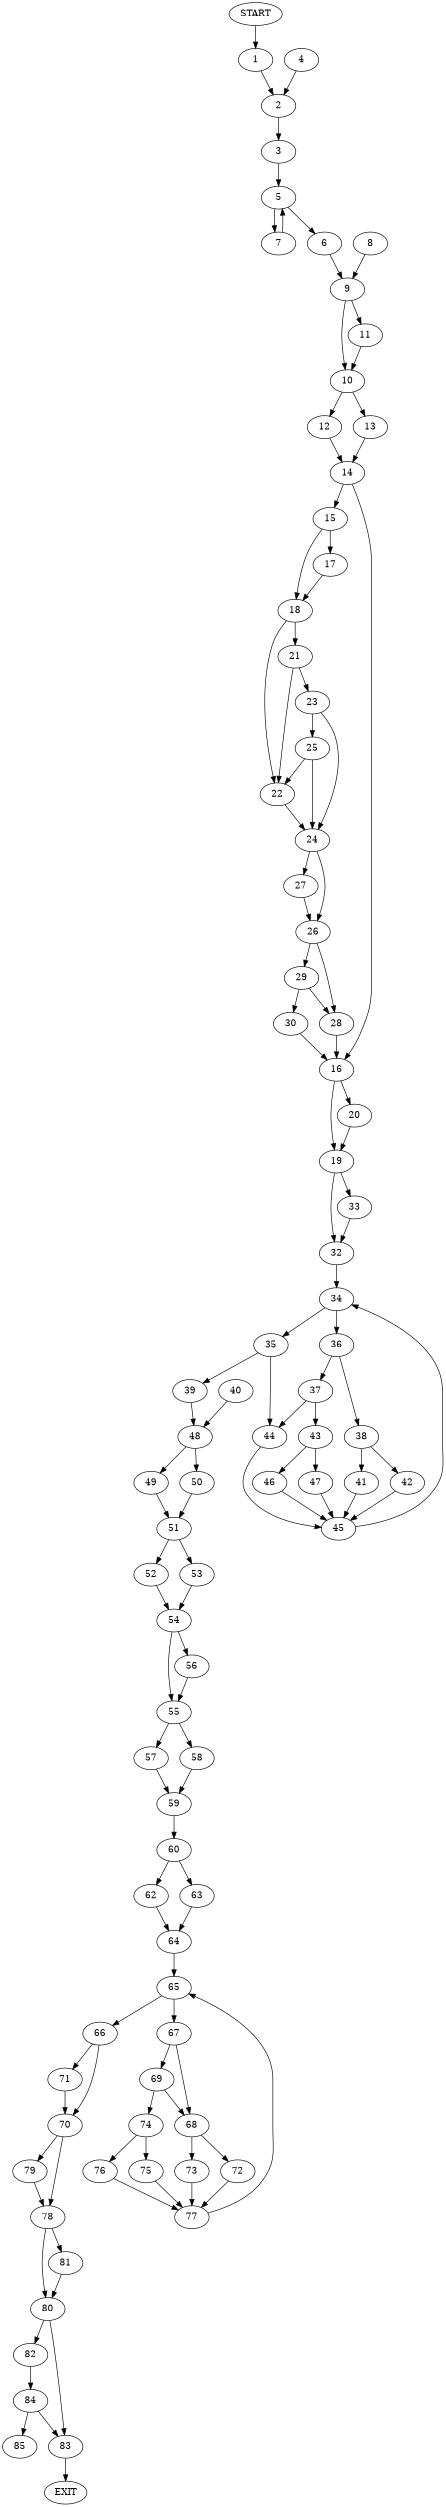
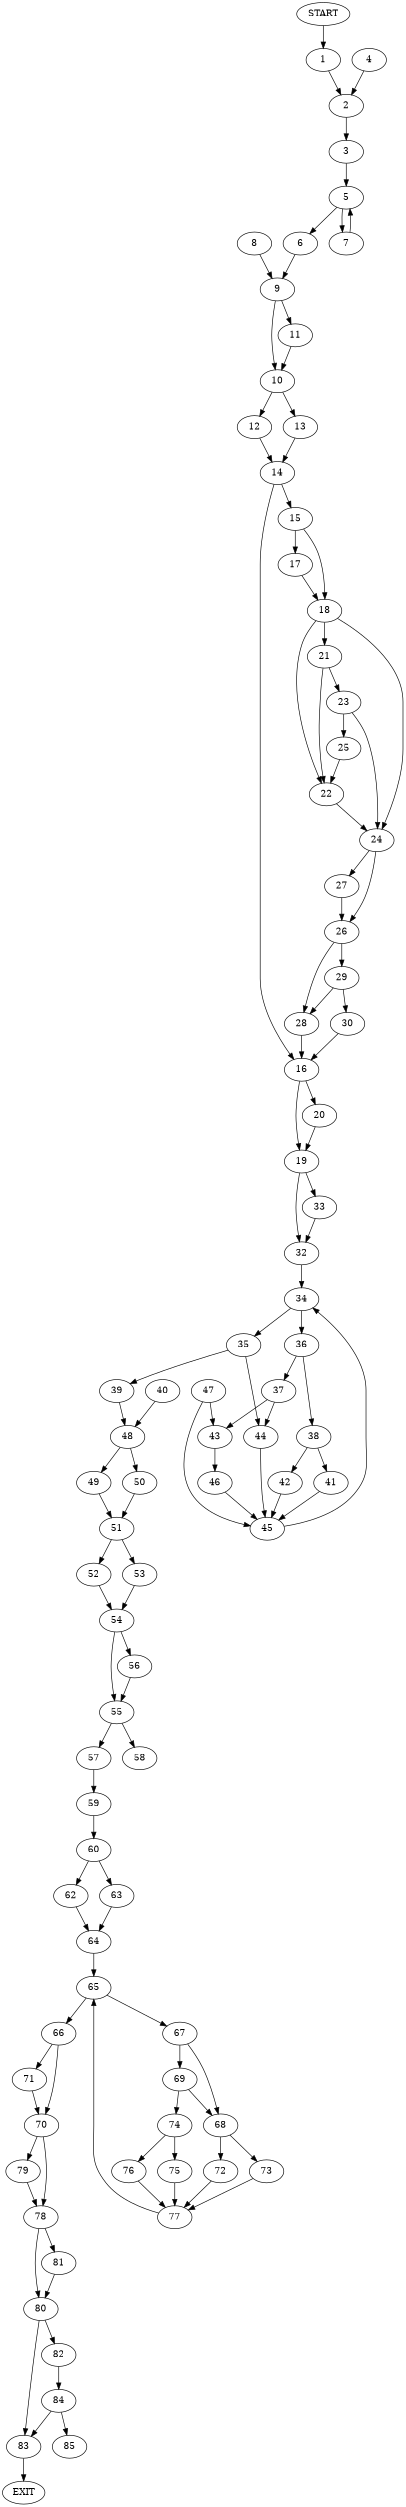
  digraph {
    n1 [label=START]
    1
    2
    n4 [label=EXIT]
    3
    5
    4
    6
    7
    9
    8
    10
    11
    12
    13
    14
    15
    16
    17
    18
    19
    20
    21
    22
    32
    33
    23
    24
    34
    25
    26
    27
    28
    29
    30
    35
    36
    39
    44
    37
    38
    48
    40
    43
    41
    42
    46
    47
    45
    49
    50
    51
    52
    53
    54
    55
    56
    57
    58
    59
    60
    62
    63
    64
    65
    66
    67
    70
    71
    68
    69
    78
    79
    72
    73
    74
    77
    75
    76
    80
    81
    82
    83
    84
    85
    n1 -> 1
    1 -> 2
    2 -> 3
    3 -> 5
    5 -> 6
    5 -> 7
    4 -> 2
    6 -> 9
    7 -> 5
    9 -> 10
    9 -> 11
    8 -> 9
    10 -> 12
    10 -> 13
    11 -> 10
    12 -> 14
    13 -> 14
    14 -> 15
    14 -> 16
    15 -> 17
    15 -> 18
    16 -> 19
    16 -> 20
    17 -> 18
    18 -> 21
    18 -> 22
    19 -> 32
    19 -> 33
    20 -> 19
    21 -> 22
    21 -> 23
    22 -> 24
    32 -> 34
    33 -> 32
    23 -> 24
    23 -> 25
    24 -> 26
    24 -> 27
    34 -> 35
    34 -> 36
    25 -> 22
-   25 -> 24
+   18 -> 24
    26 -> 28
    26 -> 29
    27 -> 26
    28 -> 16
    29 -> 28
    29 -> 30
    30 -> 16
    35 -> 39
    35 -> 44
    36 -> 37
    36 -> 38
    39 -> 48
    44 -> 45
    37 -> 44
    37 -> 43
    38 -> 41
    38 -> 42
    48 -> 49
    48 -> 50
    40 -> 48
    43 -> 46
-   43 -> 47
+   47 -> 43
    41 -> 45
    42 -> 45
    46 -> 45
    47 -> 45
    45 -> 34
    49 -> 51
    50 -> 51
    51 -> 52
    51 -> 53
    52 -> 54
    53 -> 54
    54 -> 55
    54 -> 56
    55 -> 57
    55 -> 58
    56 -> 55
    57 -> 59
-   58 -> 59
    59 -> 60
    60 -> 62
    60 -> 63
    62 -> 64
    63 -> 64
    64 -> 65
    65 -> 66
    65 -> 67
    66 -> 70
    66 -> 71
    67 -> 68
    67 -> 69
    70 -> 78
    70 -> 79
    71 -> 70
    68 -> 72
    68 -> 73
    69 -> 68
    69 -> 74
    78 -> 80
    78 -> 81
    79 -> 78
    72 -> 77
    73 -> 77
    74 -> 75
    74 -> 76
    77 -> 65
    75 -> 77
    76 -> 77
    80 -> 82
    80 -> 83
    81 -> 80
    82 -> 84
    83 -> n4
    84 -> 83
    84 -> 85
  }
